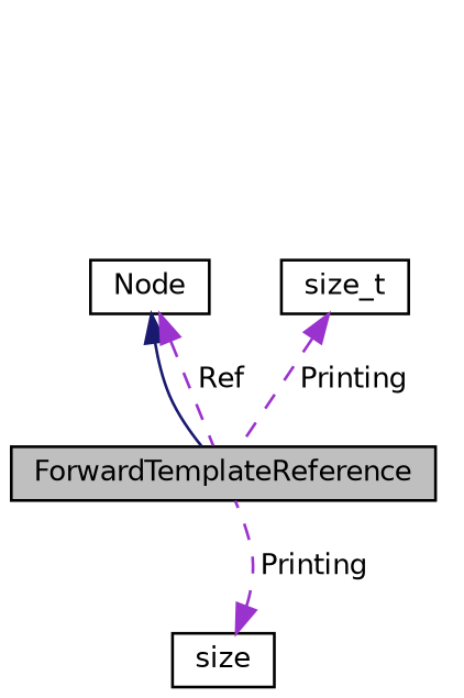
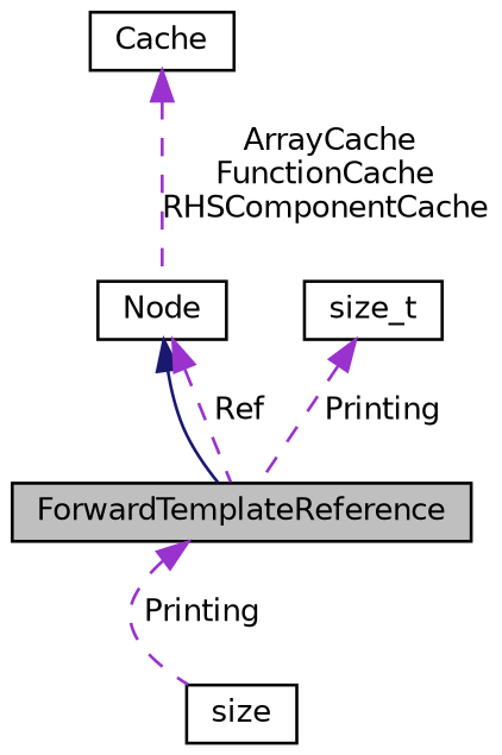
  digraph {
    node [color=black fontname=Helvetica fontsize=10 shape=box]
    edge [color=darkorchid3 dir=back fontname=Helvetica fontsize=10 labelfontname=Helvetica labelfontsize=10 style=dashed]
    n1 [fillcolor=grey75 fontcolor=black height=0.2 label=ForwardTemplateReference style=filled width=0.4]
    n2 [height=0.2 label="Node" width=0.4]
+   n3 [height=0.2 label=Cache width=0.4]
    n4 [height=0.2 label=size_t width=0.4]
    n5 [height=0.2 label=size width=0.4]
    n2 -> n1 [color=midnightblue style=solid]
    n2 -> n1 [label=" Ref"]
+   n3 -> n2 [label=" ArrayCache\nFunctionCache\nRHSComponentCache"]
    n4 -> n1 [label=" Printing"]
-   n5 -> n1 [label=" Printing"]
+   n1 -> n5 [label=" Printing"]
  }
